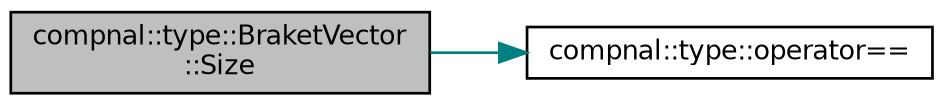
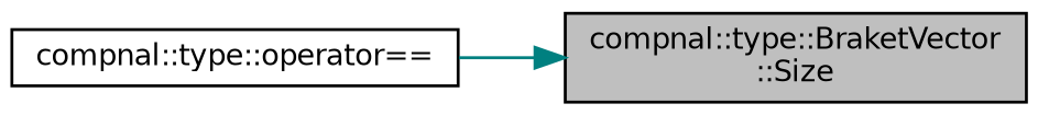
  digraph {
    rankdir=RL
    node [color=black fontname=Helvetica fontsize=10 shape=record style=filled]
    n1 [fillcolor=grey75 fontcolor=black height=0.2 label="compnal::type::BraketVector\l::Size" width=0.4]
    n2 [fillcolor=white height=0.2 label="compnal::type::operator==" width=0.4]
-   n2 -> n1 [color=teal dir=back fontname=Helvetica fontsize=10 labelfontname=Helvetica labelfontsize=10 style=solid]
+   n1 -> n2 [color=teal dir=back fontname=Helvetica fontsize=10 labelfontname=Helvetica labelfontsize=10 style=solid]
  }
